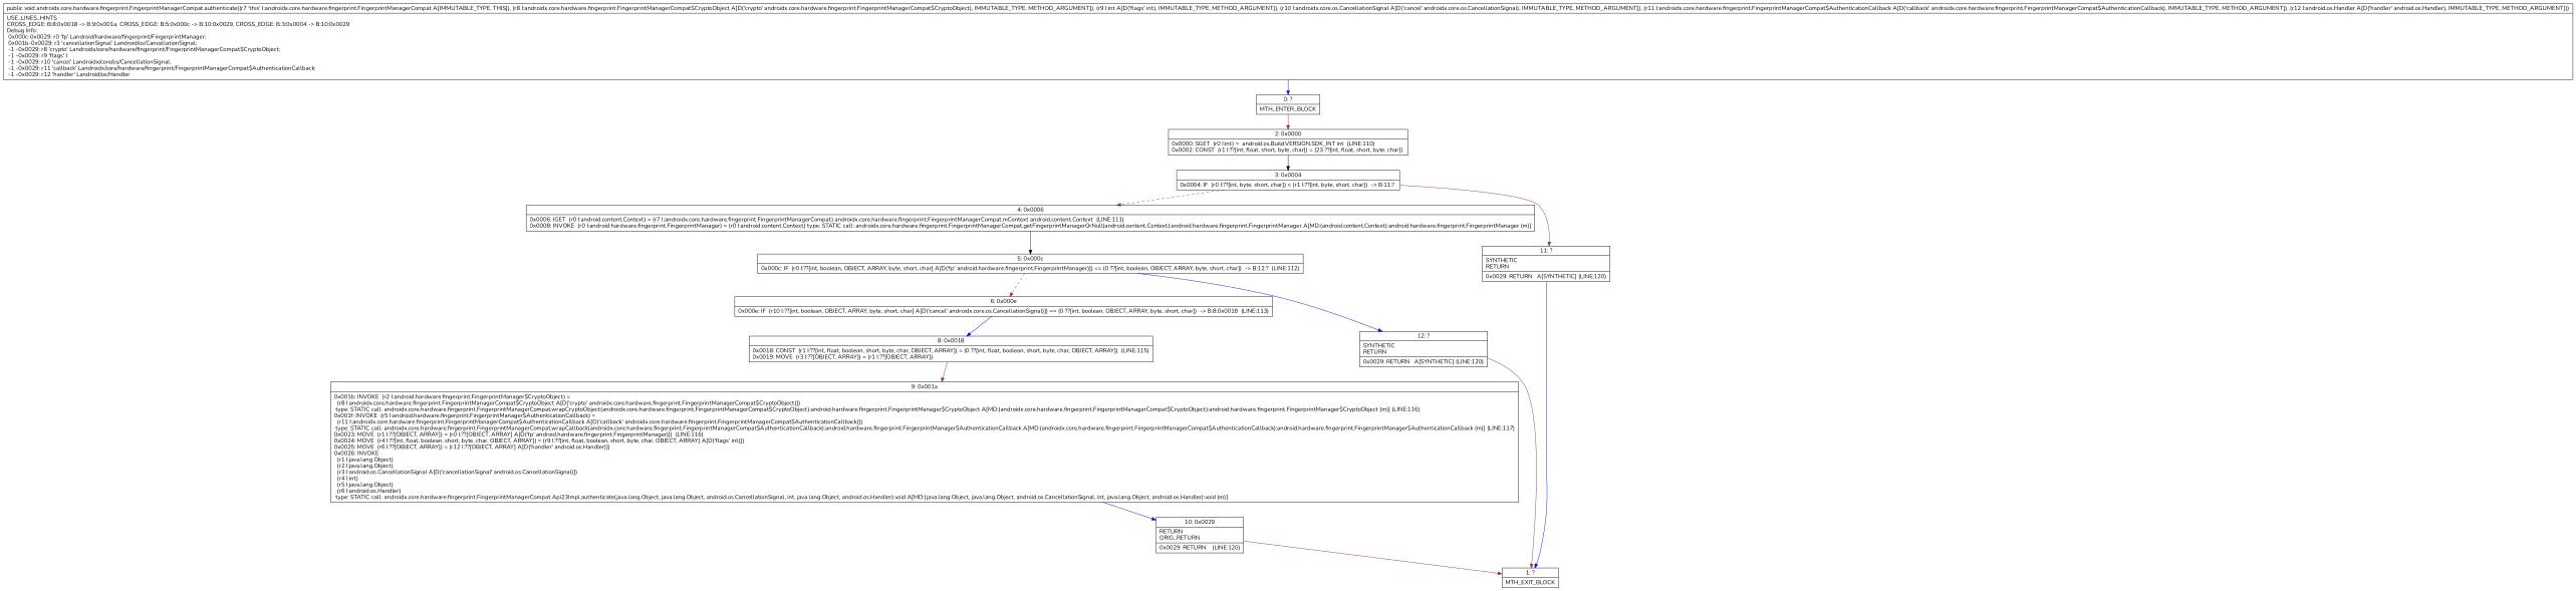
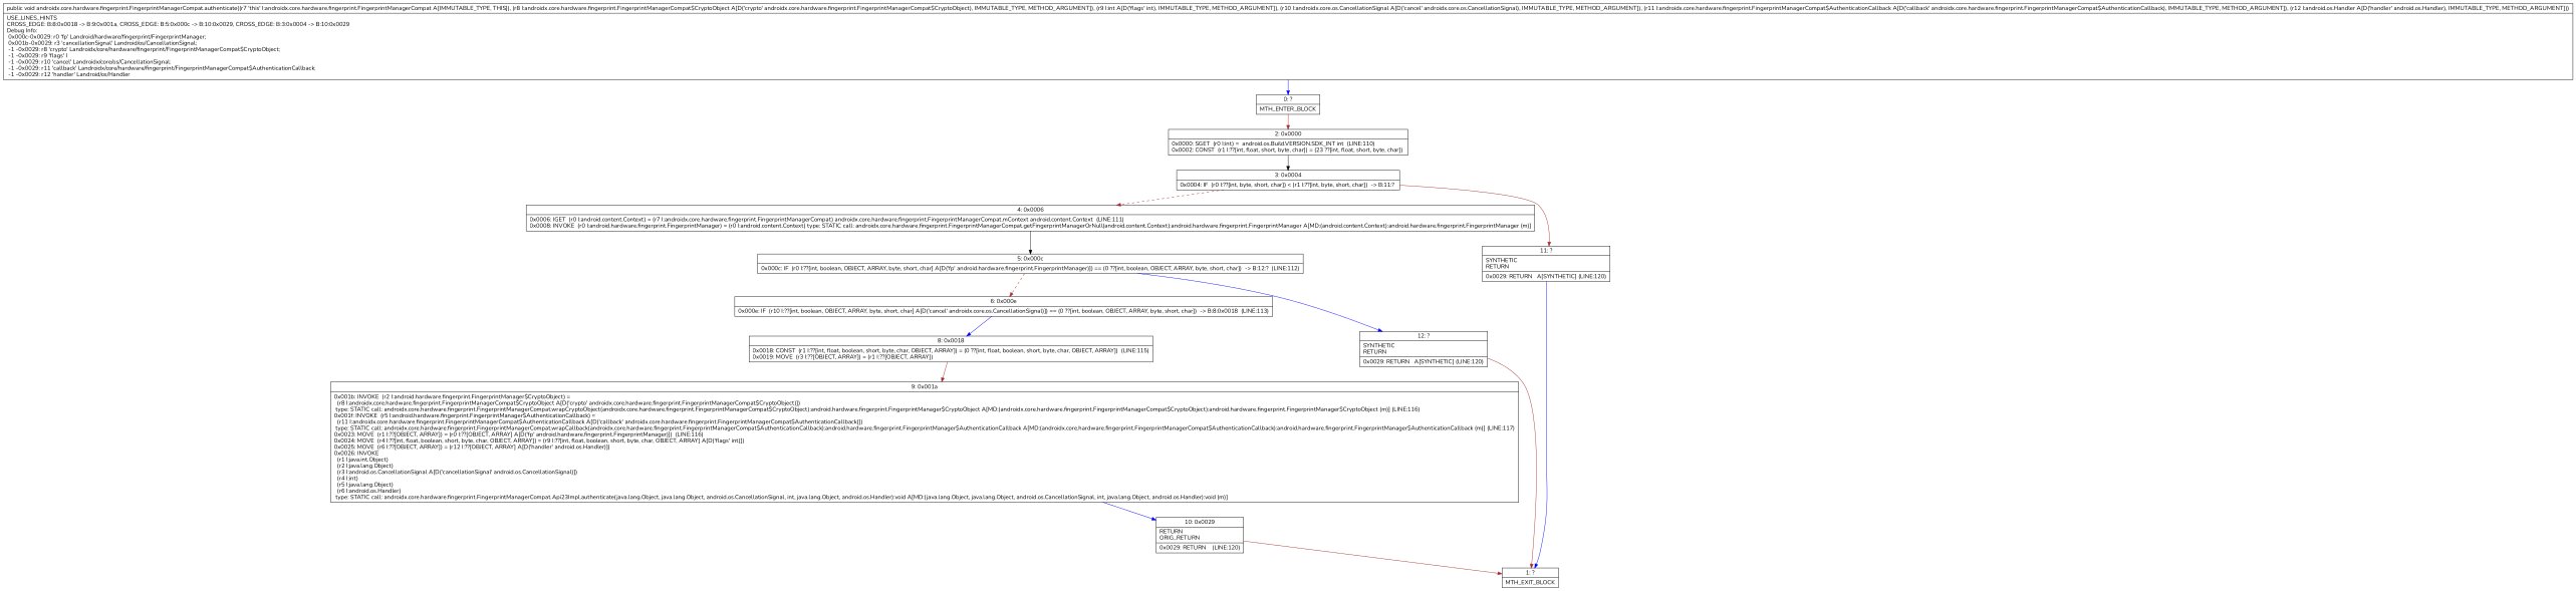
  digraph {
    fontname=Nunito
    node [fontname=Nunito shape=record]
    edge [color=brown fontname=Nunito]
    n1 [label="{0\:\ ?|MTH_ENTER_BLOCK\l}"]
    n2 [label="{2\:\ 0x0000|0x0000: SGET  (r0 I:int) =  android.os.Build.VERSION.SDK_INT int  (LINE:110)\l0x0002: CONST  (r1 I:??[int, float, short, byte, char]) = (23 ??[int, float, short, byte, char]) \l}"]
    n3 [label="{3\:\ 0x0004|0x0004: IF  (r0 I:??[int, byte, short, char]) \< (r1 I:??[int, byte, short, char])  \-\> B:11:? \l}"]
    n4 [label="{4\:\ 0x0006|0x0006: IGET  (r0 I:android.content.Context) = (r7 I:androidx.core.hardware.fingerprint.FingerprintManagerCompat) androidx.core.hardware.fingerprint.FingerprintManagerCompat.mContext android.content.Context  (LINE:111)\l0x0008: INVOKE  (r0 I:android.hardware.fingerprint.FingerprintManager) = (r0 I:android.content.Context) type: STATIC call: androidx.core.hardware.fingerprint.FingerprintManagerCompat.getFingerprintManagerOrNull(android.content.Context):android.hardware.fingerprint.FingerprintManager A[MD:(android.content.Context):android.hardware.fingerprint.FingerprintManager (m)]\l}"]
    n5 [label="{11\:\ ?|SYNTHETIC\lRETURN\l|0x0029: RETURN   A[SYNTHETIC] (LINE:120)\l}"]
    n6 [label="{5\:\ 0x000c|0x000c: IF  (r0 I:??[int, boolean, OBJECT, ARRAY, byte, short, char] A[D('fp' android.hardware.fingerprint.FingerprintManager)]) == (0 ??[int, boolean, OBJECT, ARRAY, byte, short, char])  \-\> B:12:?  (LINE:112)\l}"]
    n7 [label="{1\:\ ?|MTH_EXIT_BLOCK\l}"]
    n8 [label="{6\:\ 0x000e|0x000e: IF  (r10 I:??[int, boolean, OBJECT, ARRAY, byte, short, char] A[D('cancel' androidx.core.os.CancellationSignal)]) == (0 ??[int, boolean, OBJECT, ARRAY, byte, short, char])  \-\> B:8:0x0018  (LINE:113)\l}"]
    n9 [label="{12\:\ ?|SYNTHETIC\lRETURN\l|0x0029: RETURN   A[SYNTHETIC] (LINE:120)\l}"]
    n10 [label="{8\:\ 0x0018|0x0018: CONST  (r1 I:??[int, float, boolean, short, byte, char, OBJECT, ARRAY]) = (0 ??[int, float, boolean, short, byte, char, OBJECT, ARRAY])  (LINE:115)\l0x0019: MOVE  (r3 I:??[OBJECT, ARRAY]) = (r1 I:??[OBJECT, ARRAY]) \l}"]
-   n11 [label="{9\:\ 0x001a|0x001b: INVOKE  (r2 I:android.hardware.fingerprint.FingerprintManager$CryptoObject) = \l  (r8 I:androidx.core.hardware.fingerprint.FingerprintManagerCompat$CryptoObject A[D('crypto' androidx.core.hardware.fingerprint.FingerprintManagerCompat$CryptoObject)])\l type: STATIC call: androidx.core.hardware.fingerprint.FingerprintManagerCompat.wrapCryptoObject(androidx.core.hardware.fingerprint.FingerprintManagerCompat$CryptoObject):android.hardware.fingerprint.FingerprintManager$CryptoObject A[MD:(androidx.core.hardware.fingerprint.FingerprintManagerCompat$CryptoObject):android.hardware.fingerprint.FingerprintManager$CryptoObject (m)] (LINE:116)\l0x001f: INVOKE  (r5 I:android.hardware.fingerprint.FingerprintManager$AuthenticationCallback) = \l  (r11 I:androidx.core.hardware.fingerprint.FingerprintManagerCompat$AuthenticationCallback A[D('callback' androidx.core.hardware.fingerprint.FingerprintManagerCompat$AuthenticationCallback)])\l type: STATIC call: androidx.core.hardware.fingerprint.FingerprintManagerCompat.wrapCallback(androidx.core.hardware.fingerprint.FingerprintManagerCompat$AuthenticationCallback):android.hardware.fingerprint.FingerprintManager$AuthenticationCallback A[MD:(androidx.core.hardware.fingerprint.FingerprintManagerCompat$AuthenticationCallback):android.hardware.fingerprint.FingerprintManager$AuthenticationCallback (m)] (LINE:117)\l0x0023: MOVE  (r1 I:??[OBJECT, ARRAY]) = (r0 I:??[OBJECT, ARRAY] A[D('fp' android.hardware.fingerprint.FingerprintManager)])  (LINE:116)\l0x0024: MOVE  (r4 I:??[int, float, boolean, short, byte, char, OBJECT, ARRAY]) = (r9 I:??[int, float, boolean, short, byte, char, OBJECT, ARRAY] A[D('flags' int)]) \l0x0025: MOVE  (r6 I:??[OBJECT, ARRAY]) = (r12 I:??[OBJECT, ARRAY] A[D('handler' android.os.Handler)]) \l0x0026: INVOKE  \l  (r1 I:java.lang.Object)\l  (r2 I:java.lang.Object)\l  (r3 I:android.os.CancellationSignal A[D('cancellationSignal' android.os.CancellationSignal)])\l  (r4 I:int)\l  (r5 I:java.lang.Object)\l  (r6 I:android.os.Handler)\l type: STATIC call: androidx.core.hardware.fingerprint.FingerprintManagerCompat.Api23Impl.authenticate(java.lang.Object, java.lang.Object, android.os.CancellationSignal, int, java.lang.Object, android.os.Handler):void A[MD:(java.lang.Object, java.lang.Object, android.os.CancellationSignal, int, java.lang.Object, android.os.Handler):void (m)]\l}"]
+   n11 [label="{9\:\ 0x001a|0x001b: INVOKE  (r2 I:android.hardware.fingerprint.FingerprintManager$CryptoObject) = \l  (r8 I:androidx.core.hardware.fingerprint.FingerprintManagerCompat$CryptoObject A[D('crypto' androidx.core.hardware.fingerprint.FingerprintManagerCompat$CryptoObject)])\l type: STATIC call: androidx.core.hardware.fingerprint.FingerprintManagerCompat.wrapCryptoObject(androidx.core.hardware.fingerprint.FingerprintManagerCompat$CryptoObject):android.hardware.fingerprint.FingerprintManager$CryptoObject A[MD:(androidx.core.hardware.fingerprint.FingerprintManagerCompat$CryptoObject):android.hardware.fingerprint.FingerprintManager$CryptoObject (m)] (LINE:116)\l0x001f: INVOKE  (r5 I:android.hardware.fingerprint.FingerprintManager$AuthenticationCallback) = \l  (r11 I:androidx.core.hardware.fingerprint.FingerprintManagerCompat$AuthenticationCallback A[D('callback' androidx.core.hardware.fingerprint.FingerprintManagerCompat$AuthenticationCallback)])\l type: STATIC call: androidx.core.hardware.fingerprint.FingerprintManagerCompat.wrapCallback(androidx.core.hardware.fingerprint.FingerprintManagerCompat$AuthenticationCallback):android.hardware.fingerprint.FingerprintManager$AuthenticationCallback A[MD:(androidx.core.hardware.fingerprint.FingerprintManagerCompat$AuthenticationCallback):android.hardware.fingerprint.FingerprintManager$AuthenticationCallback (m)] (LINE:117)\l0x0023: MOVE  (r1 I:??[OBJECT, ARRAY]) = (r0 I:??[OBJECT, ARRAY] A[D('fp' android.hardware.fingerprint.FingerprintManager)])  (LINE:116)\l0x0024: MOVE  (r4 I:??[int, float, boolean, short, byte, char, OBJECT, ARRAY]) = (r9 I:??[int, float, boolean, short, byte, char, OBJECT, ARRAY] A[D('flags' int)]) \l0x0025: MOVE  (r6 I:??[OBJECT, ARRAY]) = (r12 I:??[OBJECT, ARRAY] A[D('handler' android.os.Handler)]) \l0x0026: INVOKE  \l  (r1 I:java.int.Object)\l  (r2 I:java.lang.Object)\l  (r3 I:android.os.CancellationSignal A[D('cancellationSignal' android.os.CancellationSignal)])\l  (r4 I:int)\l  (r5 I:java.lang.Object)\l  (r6 I:android.os.Handler)\l type: STATIC call: androidx.core.hardware.fingerprint.FingerprintManagerCompat.Api23Impl.authenticate(java.lang.Object, java.lang.Object, android.os.CancellationSignal, int, java.lang.Object, android.os.Handler):void A[MD:(java.lang.Object, java.lang.Object, android.os.CancellationSignal, int, java.lang.Object, android.os.Handler):void (m)]\l}"]
    n12 [label="{10\:\ 0x0029|RETURN\lORIG_RETURN\l|0x0029: RETURN    (LINE:120)\l}"]
    n13 [label="{public void androidx.core.hardware.fingerprint.FingerprintManagerCompat.authenticate((r7 'this' I:androidx.core.hardware.fingerprint.FingerprintManagerCompat A[IMMUTABLE_TYPE, THIS]), (r8 I:androidx.core.hardware.fingerprint.FingerprintManagerCompat$CryptoObject A[D('crypto' androidx.core.hardware.fingerprint.FingerprintManagerCompat$CryptoObject), IMMUTABLE_TYPE, METHOD_ARGUMENT]), (r9 I:int A[D('flags' int), IMMUTABLE_TYPE, METHOD_ARGUMENT]), (r10 I:androidx.core.os.CancellationSignal A[D('cancel' androidx.core.os.CancellationSignal), IMMUTABLE_TYPE, METHOD_ARGUMENT]), (r11 I:androidx.core.hardware.fingerprint.FingerprintManagerCompat$AuthenticationCallback A[D('callback' androidx.core.hardware.fingerprint.FingerprintManagerCompat$AuthenticationCallback), IMMUTABLE_TYPE, METHOD_ARGUMENT]), (r12 I:android.os.Handler A[D('handler' android.os.Handler), IMMUTABLE_TYPE, METHOD_ARGUMENT]))  | USE_LINES_HINTS\lCROSS_EDGE: B:8:0x0018 \-\> B:9:0x001a, CROSS_EDGE: B:5:0x000c \-\> B:10:0x0029, CROSS_EDGE: B:3:0x0004 \-\> B:10:0x0029\lDebug Info:\l  0x000c\-0x0029: r0 'fp' Landroid\/hardware\/fingerprint\/FingerprintManager;\l  0x001b\-0x0029: r3 'cancellationSignal' Landroid\/os\/CancellationSignal;\l  \-1 \-0x0029: r8 'crypto' Landroidx\/core\/hardware\/fingerprint\/FingerprintManagerCompat$CryptoObject;\l  \-1 \-0x0029: r9 'flags' I\l  \-1 \-0x0029: r10 'cancel' Landroidx\/core\/os\/CancellationSignal;\l  \-1 \-0x0029: r11 'callback' Landroidx\/core\/hardware\/fingerprint\/FingerprintManagerCompat$AuthenticationCallback;\l  \-1 \-0x0029: r12 'handler' Landroid\/os\/Handler;\l}"]
    n1 -> n2
    n2 -> n3 [color=black]
    n3 -> n4 [style=dashed]
    n3 -> n5
    n4 -> n6 [color=black]
    n5 -> n7 [color=blue]
    n6 -> n8 [style=dashed]
    n6 -> n9 [color=blue]
    n8 -> n10 [color=blue]
    n9 -> n7
    n10 -> n11
    n11 -> n12 [color=blue]
    n12 -> n7
    n13 -> n1 [color=blue]
  }
